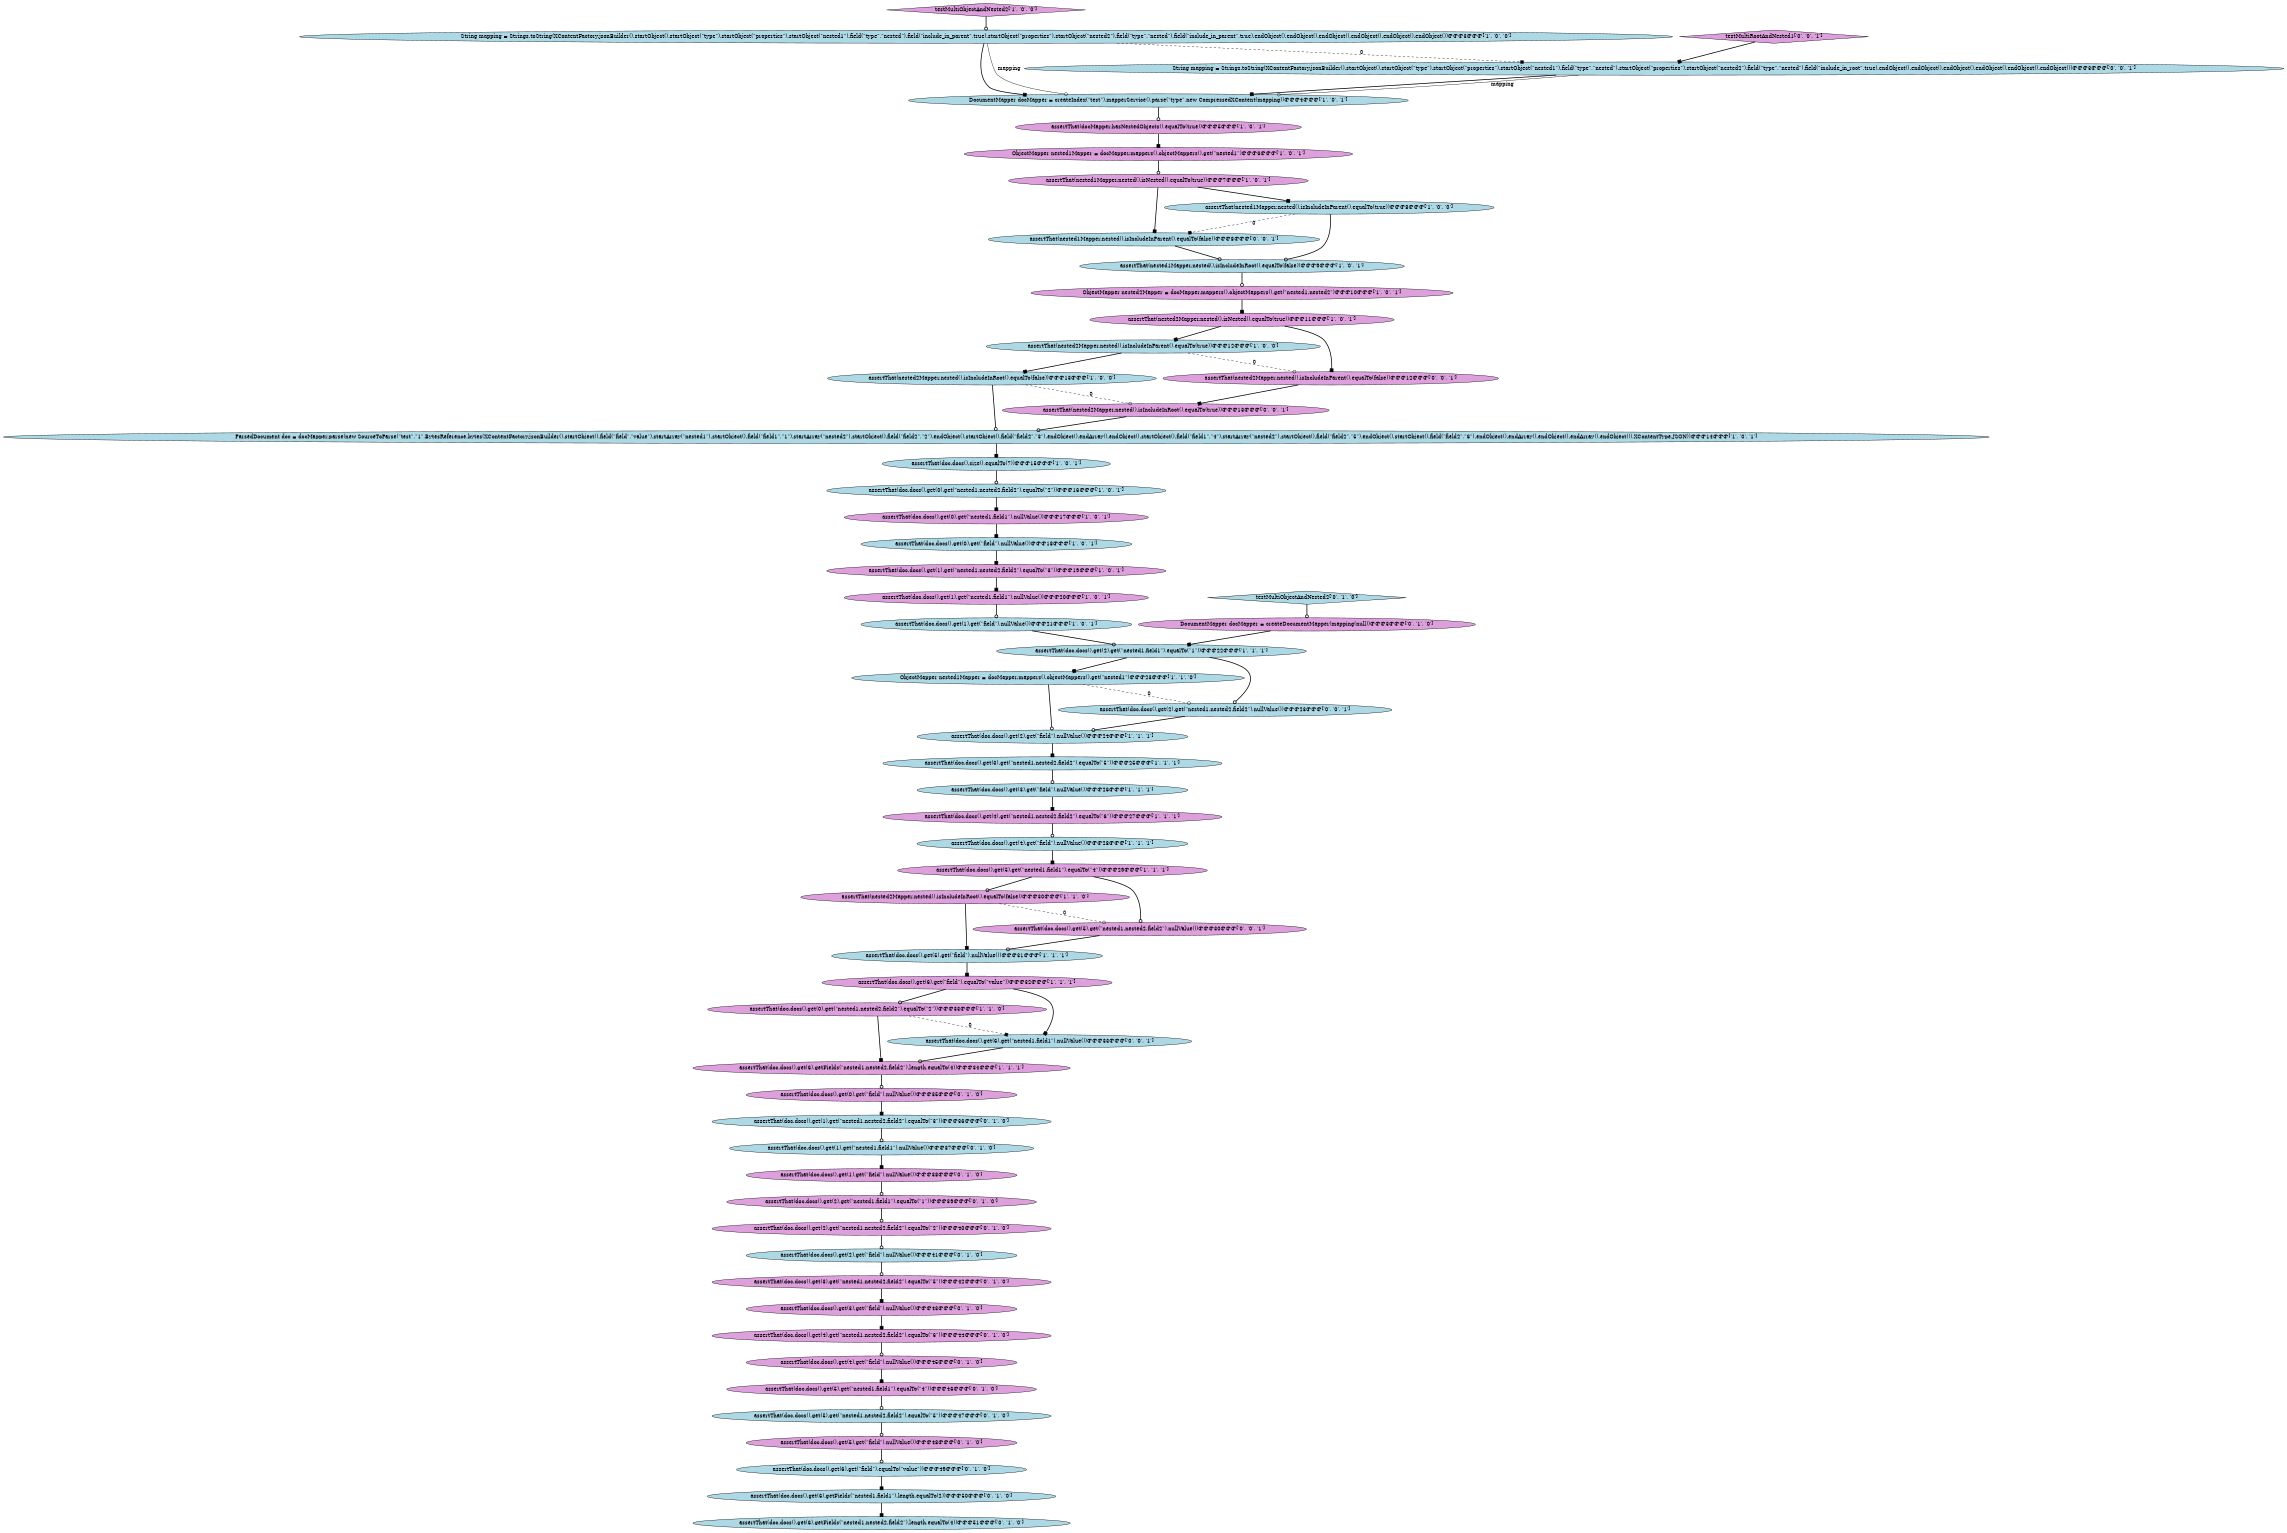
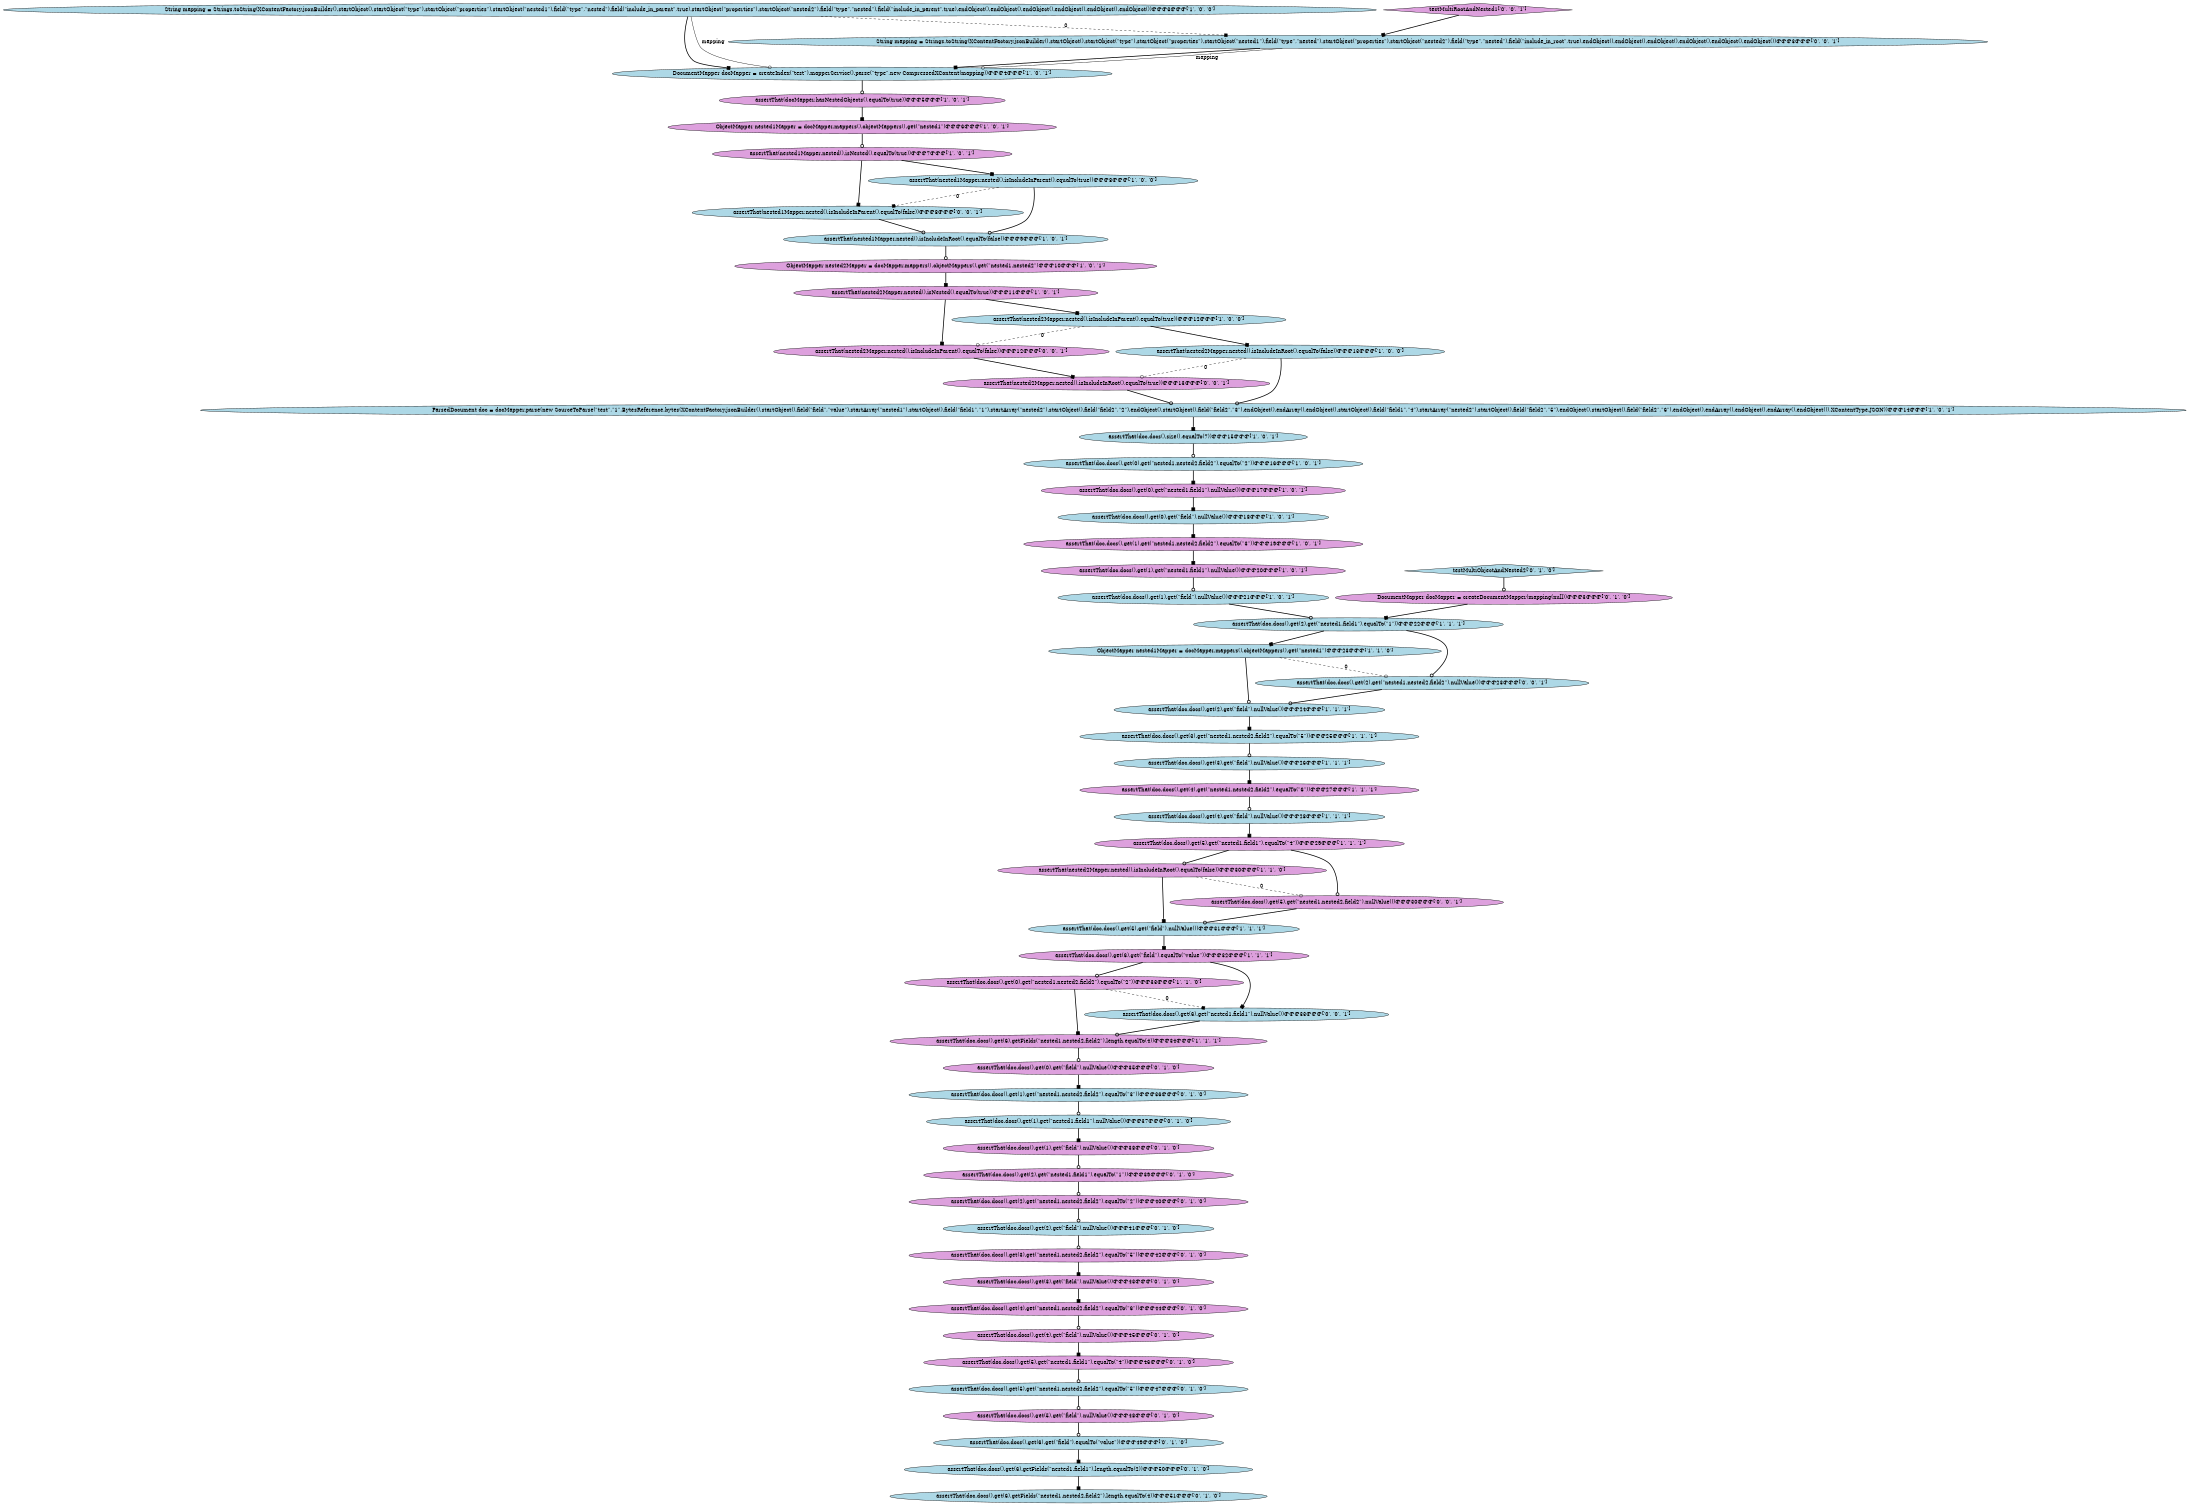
  digraph {
    node [fillcolor=plum shape=ellipse style=filled]
    edge [style=bold arrowhead=odot]
    n1 [label="assertThat(doc.docs().get(5).get(\"nested1.field1\"),equalTo(\"4\"))@@@29@@@['1', '1', '1']"]
    n2 [label="assertThat(nested2Mapper.nested().isIncludeInRoot(),equalTo(false))@@@30@@@['1', '1', '0']"]
    n3 [label="assertThat(doc.docs().get(5).get(\"nested1.nested2.field2\"),nullValue())@@@30@@@['0', '0', '1']"]
    n4 [label="assertThat(doc.docs().get(6).getFields(\"nested1.nested2.field2\").length,equalTo(4))@@@34@@@['1', '1', '1']"]
    n5 [label="assertThat(doc.docs().get(0).get(\"field\"),nullValue())@@@35@@@['0', '1', '0']"]
    n6 [fillcolor=lightblue label="assertThat(nested1Mapper.nested().isIncludeInRoot(),equalTo(false))@@@9@@@['1', '0', '1']"]
    n7 [label="ObjectMapper nested2Mapper = docMapper.mappers().objectMappers().get(\"nested1.nested2\")@@@10@@@['1', '0', '1']"]
    n8 [fillcolor=lightblue label="assertThat(doc.docs().get(1).get(\"field\"),nullValue())@@@21@@@['1', '0', '1']"]
    n9 [fillcolor=lightblue label="assertThat(doc.docs().get(2).get(\"nested1.field1\"),equalTo(\"1\"))@@@22@@@['1', '1', '1']"]
    n10 [fillcolor=lightblue label="assertThat(doc.docs().get(4).get(\"field\"),nullValue())@@@28@@@['1', '1', '1']"]
    n11 [label="assertThat(doc.docs().get(0).get(\"nested1.nested2.field2\"),equalTo(\"2\"))@@@33@@@['1', '1', '0']"]
    n12 [fillcolor=lightblue label="assertThat(doc.docs().get(6).get(\"nested1.field1\"),nullValue())@@@33@@@['0', '0', '1']"]
    n13 [fillcolor=lightblue label="assertThat(doc.docs().get(5).get(\"field\"),nullValue())@@@31@@@['1', '1', '1']"]
    n14 [fillcolor=lightblue label="assertThat(doc.docs().get(6).getFields(\"nested1.field1\").length,equalTo(2))@@@50@@@['0', '1', '0']"]
    n15 [fillcolor=lightblue label="assertThat(doc.docs().get(6).getFields(\"nested1.nested2.field2\").length,equalTo(4))@@@51@@@['0', '1', '0']"]
    n16 [fillcolor=lightblue label="ObjectMapper nested1Mapper = docMapper.mappers().objectMappers().get(\"nested1\")@@@23@@@['1', '1', '0']"]
    n17 [fillcolor=lightblue label="assertThat(doc.docs().get(2).get(\"field\"),nullValue())@@@24@@@['1', '1', '1']"]
    n18 [fillcolor=lightblue label="assertThat(doc.docs().get(2).get(\"nested1.nested2.field2\"),nullValue())@@@23@@@['0', '0', '1']"]
    n19 [fillcolor=lightblue label="ParsedDocument doc = docMapper.parse(new SourceToParse(\"test\",\"1\",BytesReference.bytes(XContentFactory.jsonBuilder().startObject().field(\"field\",\"value\").startArray(\"nested1\").startObject().field(\"field1\",\"1\").startArray(\"nested2\").startObject().field(\"field2\",\"2\").endObject().startObject().field(\"field2\",\"3\").endObject().endArray().endObject().startObject().field(\"field1\",\"4\").startArray(\"nested2\").startObject().field(\"field2\",\"5\").endObject().startObject().field(\"field2\",\"6\").endObject().endArray().endObject().endArray().endObject()),XContentType.JSON))@@@14@@@['1', '0', '1']"]
    n20 [fillcolor=lightblue label="assertThat(doc.docs().size(),equalTo(7))@@@15@@@['1', '0', '1']"]
    n21 [fillcolor=lightblue label="assertThat(doc.docs().get(1).get(\"nested1.nested2.field2\"),equalTo(\"3\"))@@@36@@@['0', '1', '0']"]
    n22 [fillcolor=lightblue label="assertThat(doc.docs().get(3).get(\"nested1.nested2.field2\"),equalTo(\"5\"))@@@25@@@['1', '1', '1']"]
    n23 [fillcolor=lightblue label="assertThat(nested2Mapper.nested().isIncludeInRoot(),equalTo(false))@@@13@@@['1', '0', '0']"]
    n24 [label="assertThat(nested2Mapper.nested().isIncludeInRoot(),equalTo(true))@@@13@@@['0', '0', '1']"]
    n25 [label="assertThat(doc.docs().get(4).get(\"field\"),nullValue())@@@45@@@['0', '1', '0']"]
    n26 [label="assertThat(doc.docs().get(5).get(\"nested1.field1\"),equalTo(\"4\"))@@@46@@@['0', '1', '0']"]
    n27 [label="assertThat(nested2Mapper.nested().isIncludeInParent(),equalTo(false))@@@12@@@['0', '0', '1']"]
-   n28 [label="testMultiObjectAndNested2['1', '0', '0']" shape=diamond]
    n29 [fillcolor=lightblue label="String mapping = Strings.toString(XContentFactory.jsonBuilder().startObject().startObject(\"type\").startObject(\"properties\").startObject(\"nested1\").field(\"type\",\"nested\").field(\"include_in_parent\",true).startObject(\"properties\").startObject(\"nested2\").field(\"type\",\"nested\").field(\"include_in_parent\",true).endObject().endObject().endObject().endObject().endObject().endObject())@@@3@@@['1', '0', '0']"]
    n30 [label="ObjectMapper nested1Mapper = docMapper.mappers().objectMappers().get(\"nested1\")@@@6@@@['1', '0', '1']"]
    n31 [label="assertThat(nested1Mapper.nested().isNested(),equalTo(true))@@@7@@@['1', '0', '1']"]
    n32 [fillcolor=lightblue label="assertThat(doc.docs().get(2).get(\"field\"),nullValue())@@@41@@@['0', '1', '0']"]
    n33 [label="assertThat(doc.docs().get(3).get(\"nested1.nested2.field2\"),equalTo(\"5\"))@@@42@@@['0', '1', '0']"]
    n34 [fillcolor=lightblue label="assertThat(nested1Mapper.nested().isIncludeInParent(),equalTo(false))@@@8@@@['0', '0', '1']"]
    n35 [label="assertThat(doc.docs().get(0).get(\"nested1.field1\"),nullValue())@@@17@@@['1', '0', '1']"]
    n36 [fillcolor=lightblue label="assertThat(doc.docs().get(0).get(\"field\"),nullValue())@@@18@@@['1', '0', '1']"]
    n37 [label="assertThat(docMapper.hasNestedObjects(),equalTo(true))@@@5@@@['1', '0', '1']"]
    n38 [fillcolor=lightblue label="assertThat(doc.docs().get(3).get(\"field\"),nullValue())@@@26@@@['1', '1', '1']"]
    n39 [label="assertThat(doc.docs().get(4).get(\"nested1.nested2.field2\"),equalTo(\"6\"))@@@27@@@['1', '1', '1']"]
    n40 [fillcolor=lightblue label="assertThat(doc.docs().get(1).get(\"nested1.field1\"),nullValue())@@@37@@@['0', '1', '0']"]
    n41 [label="assertThat(doc.docs().get(1).get(\"field\"),nullValue())@@@38@@@['0', '1', '0']"]
    n42 [fillcolor=lightblue label="assertThat(doc.docs().get(0).get(\"nested1.nested2.field2\"),equalTo(\"2\"))@@@16@@@['1', '0', '1']"]
    n43 [label="assertThat(doc.docs().get(2).get(\"nested1.nested2.field2\"),equalTo(\"2\"))@@@40@@@['0', '1', '0']"]
    n44 [fillcolor=lightblue label="String mapping = Strings.toString(XContentFactory.jsonBuilder().startObject().startObject(\"type\").startObject(\"properties\").startObject(\"nested1\").field(\"type\",\"nested\").startObject(\"properties\").startObject(\"nested2\").field(\"type\",\"nested\").field(\"include_in_root\",true).endObject().endObject().endObject().endObject().endObject().endObject())@@@3@@@['0', '0', '1']"]
    n45 [fillcolor=lightblue label="DocumentMapper docMapper = createIndex(\"test\").mapperService().parse(\"type\",new CompressedXContent(mapping))@@@4@@@['1', '0', '1']"]
    n46 [label="assertThat(doc.docs().get(2).get(\"nested1.field1\"),equalTo(\"1\"))@@@39@@@['0', '1', '0']"]
    n47 [fillcolor=lightblue label="assertThat(nested1Mapper.nested().isIncludeInParent(),equalTo(true))@@@8@@@['1', '0', '0']"]
    n48 [fillcolor=lightblue label="assertThat(doc.docs().get(5).get(\"nested1.nested2.field2\"),equalTo(\"5\"))@@@47@@@['0', '1', '0']"]
    n49 [label="assertThat(doc.docs().get(5).get(\"field\"),nullValue())@@@48@@@['0', '1', '0']"]
    n50 [label="assertThat(doc.docs().get(6).get(\"field\"),equalTo(\"value\"))@@@32@@@['1', '1', '1']"]
    n51 [label="testMultiRootAndNested1['0', '0', '1']" shape=diamond]
    n52 [fillcolor=lightblue label="assertThat(doc.docs().get(6).get(\"field\"),equalTo(\"value\"))@@@49@@@['0', '1', '0']"]
    n53 [label="assertThat(doc.docs().get(3).get(\"field\"),nullValue())@@@43@@@['0', '1', '0']"]
    n54 [label="assertThat(doc.docs().get(4).get(\"nested1.nested2.field2\"),equalTo(\"6\"))@@@44@@@['0', '1', '0']"]
    n55 [label="assertThat(doc.docs().get(1).get(\"nested1.nested2.field2\"),equalTo(\"3\"))@@@19@@@['1', '0', '1']"]
    n56 [label="assertThat(doc.docs().get(1).get(\"nested1.field1\"),nullValue())@@@20@@@['1', '0', '1']"]
    n57 [label="assertThat(nested2Mapper.nested().isNested(),equalTo(true))@@@11@@@['1', '0', '1']"]
    n58 [fillcolor=lightblue label="assertThat(nested2Mapper.nested().isIncludeInParent(),equalTo(true))@@@12@@@['1', '0', '0']"]
    n59 [fillcolor=lightblue label="testMultiObjectAndNested2['0', '1', '0']" shape=diamond]
    n60 [label="DocumentMapper docMapper = createDocumentMapper(mapping(null))@@@3@@@['0', '1', '0']"]
    n1 -> n2
    n1 -> n3
    n2 -> n3 [label=0 style=dashed]
    n2 -> n13 [arrowhead=box]
    n3 -> n13
    n4 -> n5
    n5 -> n21 [arrowhead=box]
    n6 -> n7
    n7 -> n57 [arrowhead=box]
    n8 -> n9
    n9 -> n16 [arrowhead=box]
    n9 -> n18
    n10 -> n1 [arrowhead=box]
    n11 -> n4 [arrowhead=box]
    n11 -> n12 [label=0 style=dashed arrowhead=box]
    n12 -> n4
    n13 -> n50 [arrowhead=box]
    n14 -> n15 [arrowhead=box]
    n16 -> n17
    n16 -> n18 [label=0 style=dashed]
    n17 -> n22 [arrowhead=box]
    n18 -> n17
    n19 -> n20 [arrowhead=box]
    n20 -> n42
    n21 -> n40
    n22 -> n38
    n23 -> n19
    n23 -> n24 [label=0 style=dashed]
    n24 -> n19
    n25 -> n26 [arrowhead=box]
    n26 -> n48
    n27 -> n24 [arrowhead=box]
-   n28 -> n29
    n29 -> n44 [label=0 style=dashed arrowhead=box]
    n29 -> n45 [arrowhead=box]
    n29 -> n45 [label=mapping style=solid]
    n30 -> n31
    n31 -> n34 [arrowhead=box]
    n31 -> n47 [arrowhead=box]
    n32 -> n33
    n33 -> n53 [arrowhead=box]
    n34 -> n6
    n35 -> n36 [arrowhead=box]
    n36 -> n55 [arrowhead=box]
    n37 -> n30 [arrowhead=box]
    n38 -> n39 [arrowhead=box]
    n39 -> n10
    n40 -> n41 [arrowhead=box]
    n41 -> n46
    n42 -> n35 [arrowhead=box]
    n43 -> n32
    n44 -> n45 [arrowhead=box]
    n44 -> n45 [label=mapping style=solid]
    n45 -> n37
    n46 -> n43
    n47 -> n6
    n47 -> n34 [label=0 style=dashed arrowhead=box]
    n48 -> n49
    n49 -> n52
    n50 -> n11
    n50 -> n12 [arrowhead=box]
    n51 -> n44 [arrowhead=box]
    n52 -> n14 [arrowhead=box]
    n53 -> n54 [arrowhead=box]
    n54 -> n25
    n55 -> n56 [arrowhead=box]
    n56 -> n8
    n57 -> n27 [arrowhead=box]
    n57 -> n58 [arrowhead=box]
    n58 -> n23 [arrowhead=box]
    n58 -> n27 [label=0 style=dashed]
    n59 -> n60
    n60 -> n9 [arrowhead=box]
  }
